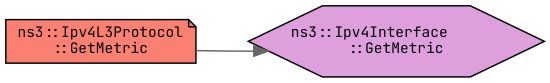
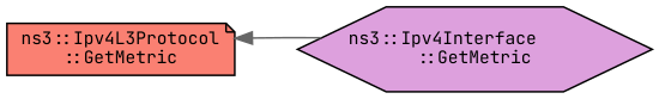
  digraph {
    rankdir=RL
    fontname="JetBrains Mono"
    node [color=black fontname="JetBrains Mono" fontsize=10 style=filled]
    n1 [fillcolor=plum fontcolor=black height=0.2 label="ns3::Ipv4Interface\l::GetMetric" shape=hexagon width=0.4]
    n2 [fillcolor=salmon height=0.2 label="ns3::Ipv4L3Protocol\l::GetMetric" shape=note width=0.4]
-   n1 -> n2 [color=gray40 dir=back fontname="JetBrains Mono" fontsize=10 labelfontname=Helvetica labelfontsize=10 style=solid]
+   n2 -> n1 [color=gray40 dir=back fontname="JetBrains Mono" fontsize=10 labelfontname=Helvetica labelfontsize=10 style=solid]
  }
